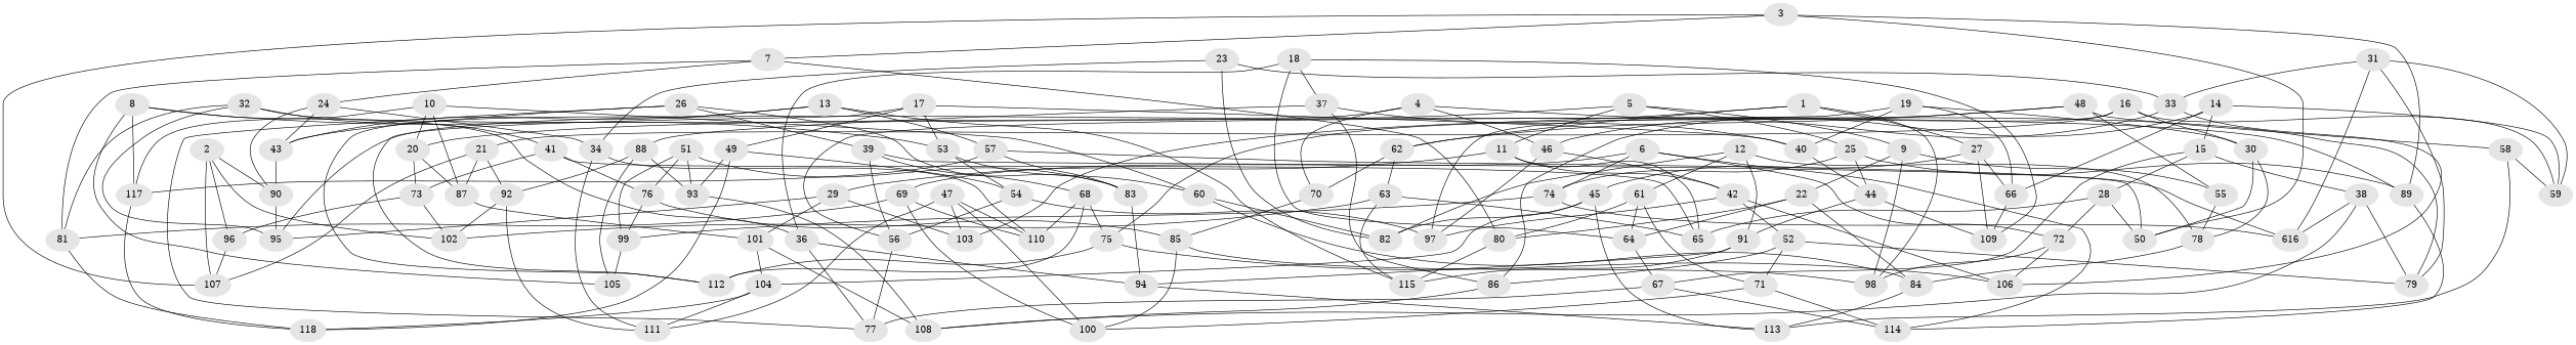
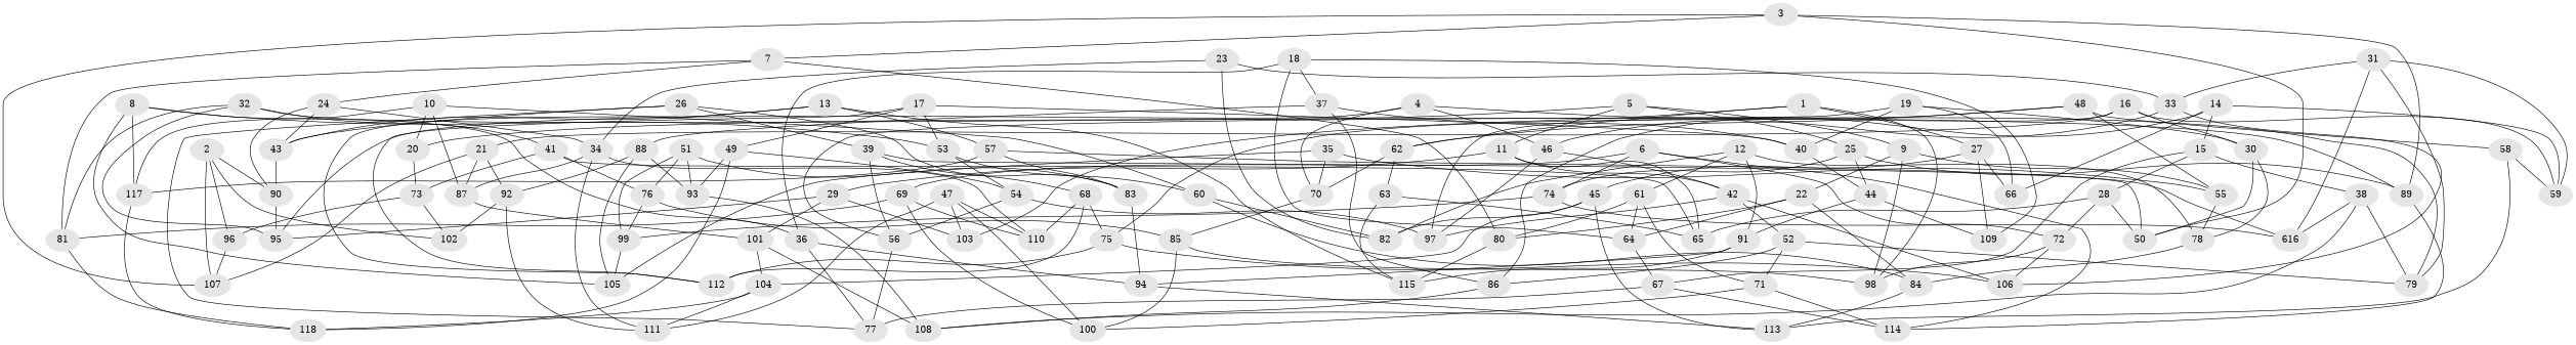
  graph {
    node [color=gray90 style=filled]
    1
    27
    62
    98
    103
    66
    109
    45
    70
    63
    2
    90
    96
    102
    107
    95
    3
    7
    50
    89
    24
    80
    81
    114
    4
    46
    79
    42
    97
    85
    5
    9
    11
    20
    25
    22
    55
    29
    65
    87
    73
    74
    44
    6
    69
    72
    110
    100
    106
    n50 [label=616]
    99
    43
    34
    115
    118
    8
    36
    53
    105
    117
    77
    94
    60
    54
    64
    84
    78
    10
    82
    101
    52
    12
    61
    91
    71
    13
    57
    112
    83
    14
    15
    59
    86
    28
    38
    67
    108
    16
    21
    30
    92
    17
    40
    49
    93
    18
    37
    88
    19
    56
    111
    113
    23
    33
    26
    39
    68
    104
    31
    32
    41
    76
+   35
    75
    58
    47
    48
    51
    1 -- 27
    1 -- 62
    1 -- 98
    1 -- 103
    27 -- 66
    27 -- 109
    27 -- 45
    62 -- 70
    62 -- 63
-   66 -- 109
    45 -- 82
    45 -- 113
    45 -- 104
    70 -- 85
-   63 -- 102
    63 -- 65
    63 -- 115
    2 -- 90
    2 -- 96
    2 -- 102
    2 -- 107
    90 -- 95
    96 -- 107
    3 -- 107
    3 -- 7
    3 -- 50
    3 -- 89
    7 -- 24
    7 -- 80
    7 -- 81
    89 -- 114
    24 -- 90
    24 -- 43
    24 -- 34
    80 -- 115
    81 -- 118
    4 -- 70
    4 -- 95
    4 -- 46
    4 -- 79
    46 -- 42
    46 -- 97
    42 -- 97
    42 -- 106
    42 -- 52
    85 -- 98
    85 -- 100
    5 -- 9
    5 -- 11
    5 -- 20
    5 -- 25
    9 -- 98
    9 -- 22
    9 -- 55
    11 -- 42
    11 -- 29
    11 -- 65
-   20 -- 87
+   34 -- 87
    20 -- 73
    25 -- 89
    25 -- 74
    25 -- 44
    22 -- 80
    22 -- 64
    22 -- 84
    55 -- 78
    29 -- 103
    29 -- 95
    29 -- 101
    87 -- 101
    73 -- 96
    73 -- 102
    74 -- n50
    74 -- 99
    44 -- 109
    44 -- 91
    6 -- 114
    6 -- 74
    6 -- 69
    6 -- 72
    69 -- 81
    69 -- 110
    69 -- 100
    72 -- 98
    72 -- 106
    99 -- 105
    43 -- 90
    34 -- 110
    34 -- 111
    8 -- 36
    8 -- 53
    8 -- 105
    8 -- 117
    36 -- 77
    36 -- 94
    53 -- 60
    53 -- 54
    117 -- 118
    94 -- 113
    60 -- 84
    60 -- 82
    54 -- 97
    54 -- 56
    64 -- 67
    84 -- 113
    78 -- 84
    10 -- 20
    10 -- 87
    10 -- 117
    10 -- 60
    101 -- 108
    101 -- 104
    52 -- 79
    52 -- 71
    52 -- 86
    12 -- 78
    12 -- 82
    12 -- 61
    12 -- 91
    61 -- 80
    61 -- 64
    61 -- 71
    91 -- 115
    91 -- 94
    71 -- 114
    71 -- 100
    13 -- 43
    13 -- 115
    13 -- 57
    13 -- 112
    57 -- n50
    57 -- 117
    57 -- 83
    83 -- 94
    14 -- 66
    14 -- 15
    14 -- 59
    14 -- 86
    15 -- 28
    15 -- 38
    15 -- 67
    86 -- 108
    28 -- 50
    28 -- 65
    28 -- 72
    38 -- 79
    38 -- n50
    38 -- 108
    67 -- 114
    67 -- 77
    16 -- 97
    16 -- 59
    16 -- 21
    16 -- 30
    21 -- 107
    21 -- 87
    21 -- 92
    30 -- 50
    30 -- 78
    92 -- 102
    92 -- 111
    17 -- 53
    17 -- 112
    17 -- 40
    17 -- 49
    40 -- 44
    49 -- 118
    49 -- 54
    49 -- 93
    93 -- 108
    18 -- 109
    18 -- 36
    18 -- 64
    18 -- 37
    37 -- 86
    37 -- 40
    37 -- 88
    88 -- 105
    88 -- 92
    88 -- 93
    19 -- 66
    19 -- 30
    19 -- 40
    19 -- 56
    56 -- 77
    23 -- 34
    23 -- 82
    23 -- 33
    33 -- 46
    33 -- 106
    26 -- 43
    26 -- 77
    26 -- 83
    26 -- 39
    39 -- 50
    39 -- 56
    39 -- 68
    68 -- 110
    68 -- 112
    68 -- 75
    104 -- 118
    104 -- 111
    31 -- 79
    31 -- n50
    31 -- 59
    31 -- 33
    32 -- 95
    32 -- 89
    32 -- 81
    32 -- 41
    41 -- 65
    41 -- 73
    41 -- 76
    76 -- 85
    76 -- 99
+   35 -- 70
+   35 -- 55
+   35 -- 105
    75 -- 106
    75 -- 112
    58 -- 59
    58 -- 113
    47 -- 103
    47 -- 110
    47 -- 100
    47 -- 111
    48 -- 62
    48 -- 55
    48 -- 75
    48 -- 58
    51 -- 99
    51 -- 83
    51 -- 93
    51 -- 76
  }
